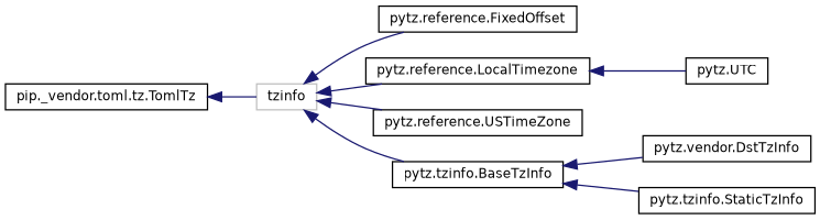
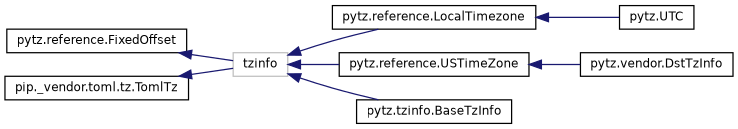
  digraph {
    rankdir=LR
    node [color=black fillcolor=white fontname=Helvetica fontsize=10 shape=record style=filled]
    edge [color=midnightblue dir=back fontname=Helvetica fontsize=10 labelfontname=Helvetica labelfontsize=10 style=solid]
    n1 [color=grey75 height=0.2 label=tzinfo width=0.4]
    n2 [height=0.2 label="pytz.reference.FixedOffset" width=0.4]
    n3 [height=0.2 label="pytz.reference.LocalTimezone" width=0.4]
    n4 [height=0.2 label="pytz.reference.USTimeZone" width=0.4]
    n5 [height=0.2 label="pytz.tzinfo.BaseTzInfo" width=0.4]
    n6 [height=0.2 label="pip._vendor.toml.tz.TomlTz" width=0.4]
    n7 [height=0.2 label="pytz.UTC" width=0.4]
    n8 [height=0.2 label="pytz.vendor.DstTzInfo" width=0.4]
-   n9 [height=0.2 label="pytz.tzinfo.StaticTzInfo" width=0.4]
-   n1 -> n2
+   n2 -> n1
    n1 -> n3
    n1 -> n4
    n1 -> n5
    n3 -> n7
-   n5 -> n8
-   n5 -> n9
+   n4 -> n8
    n6 -> n1
  }
